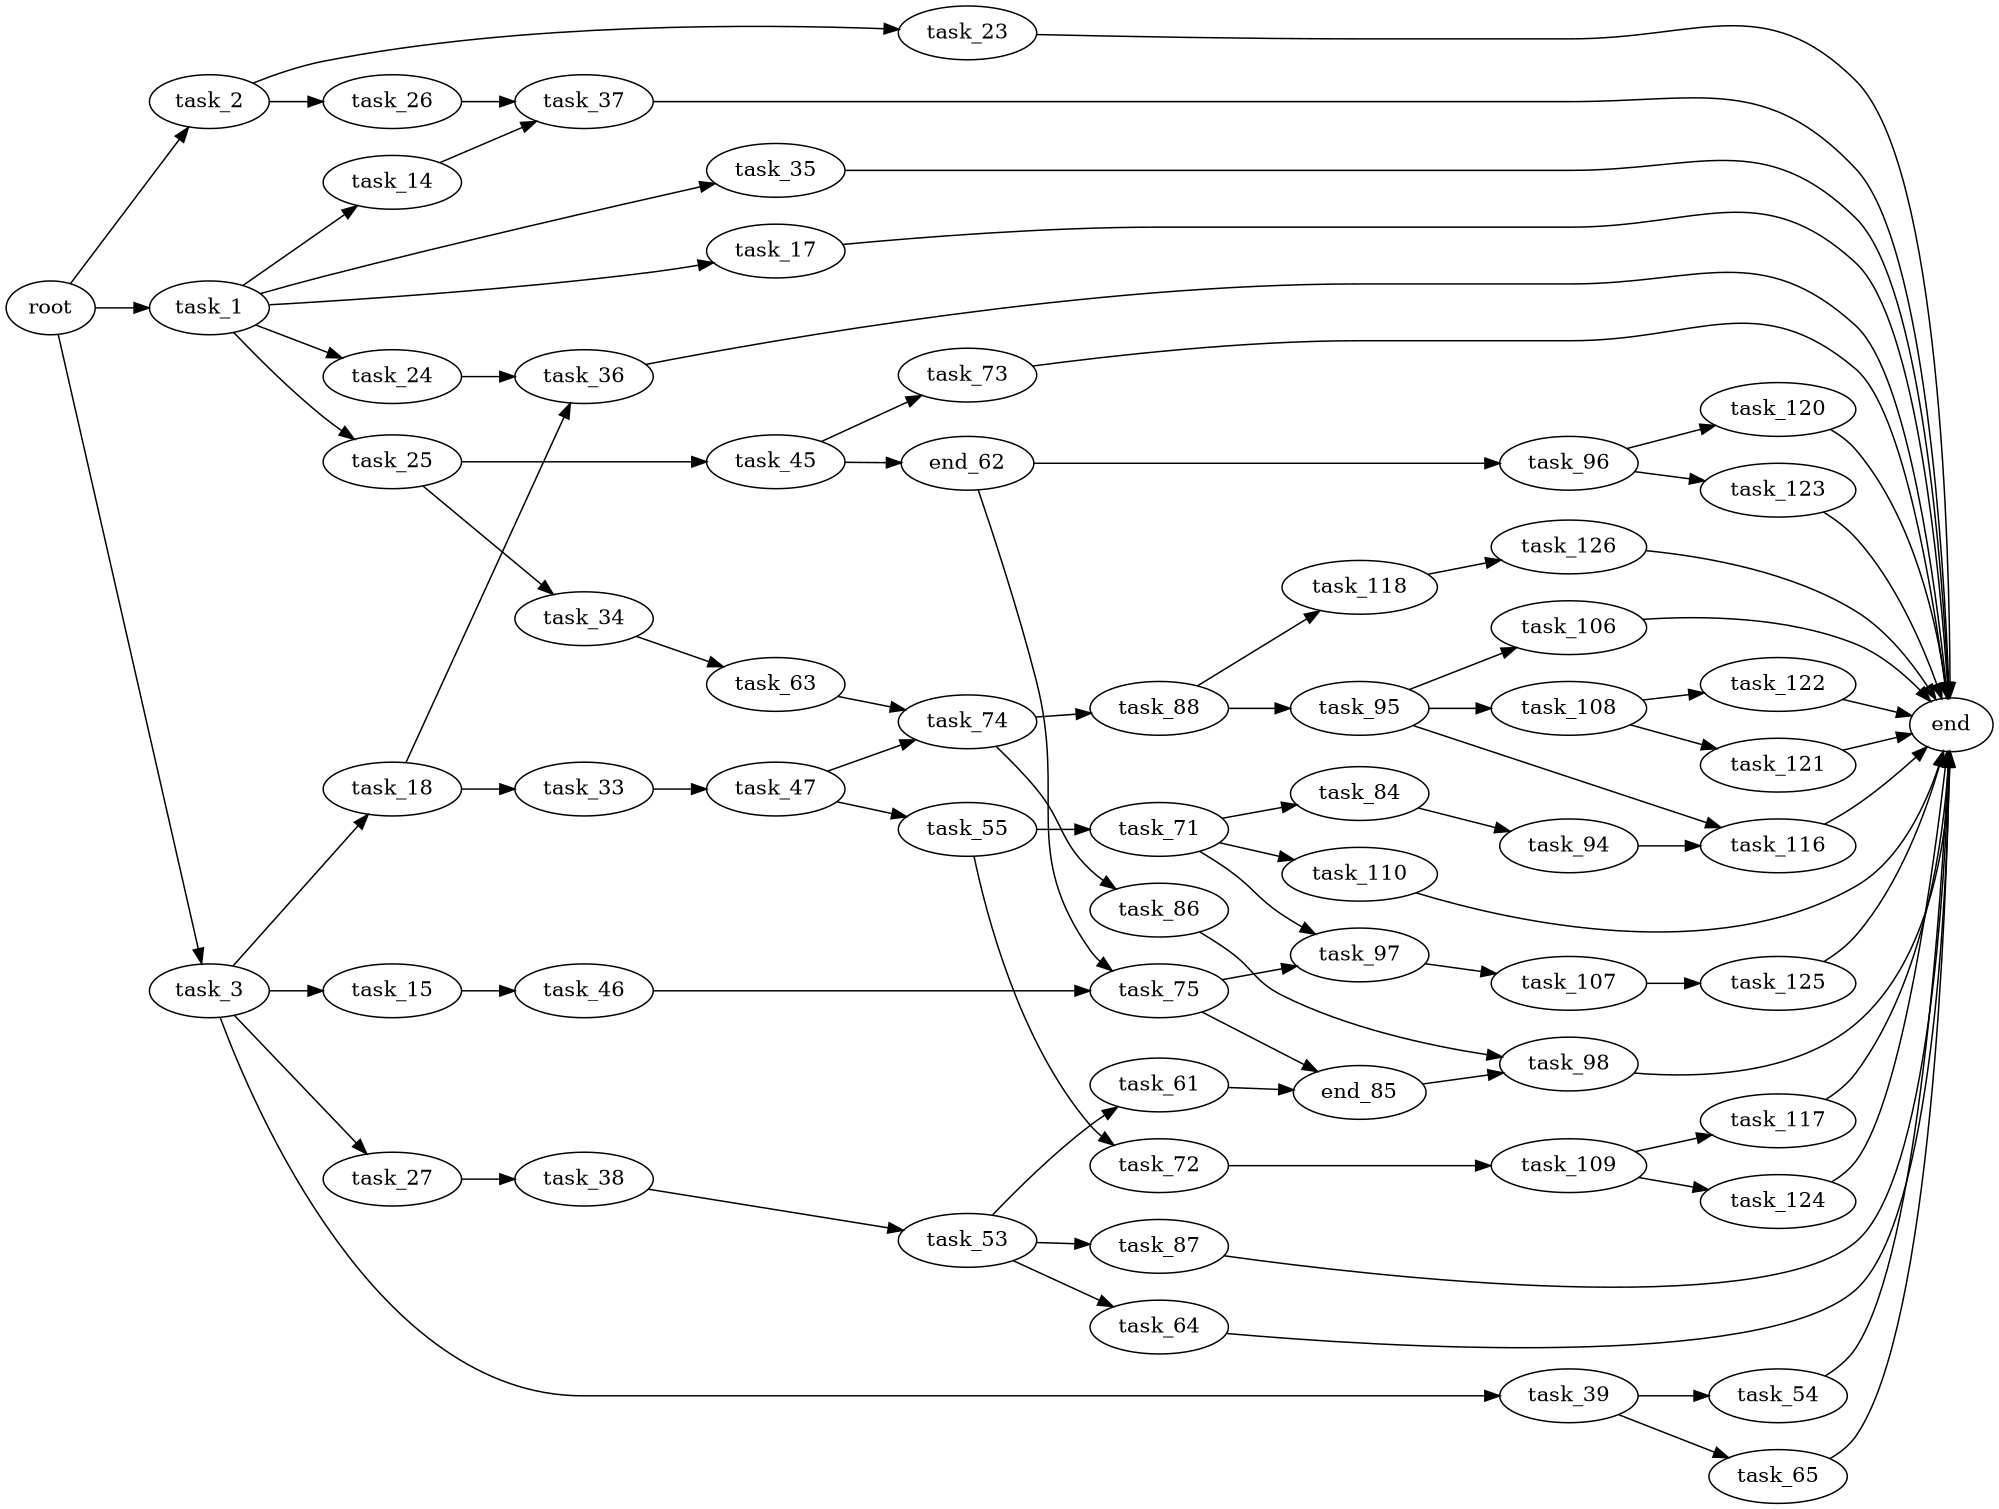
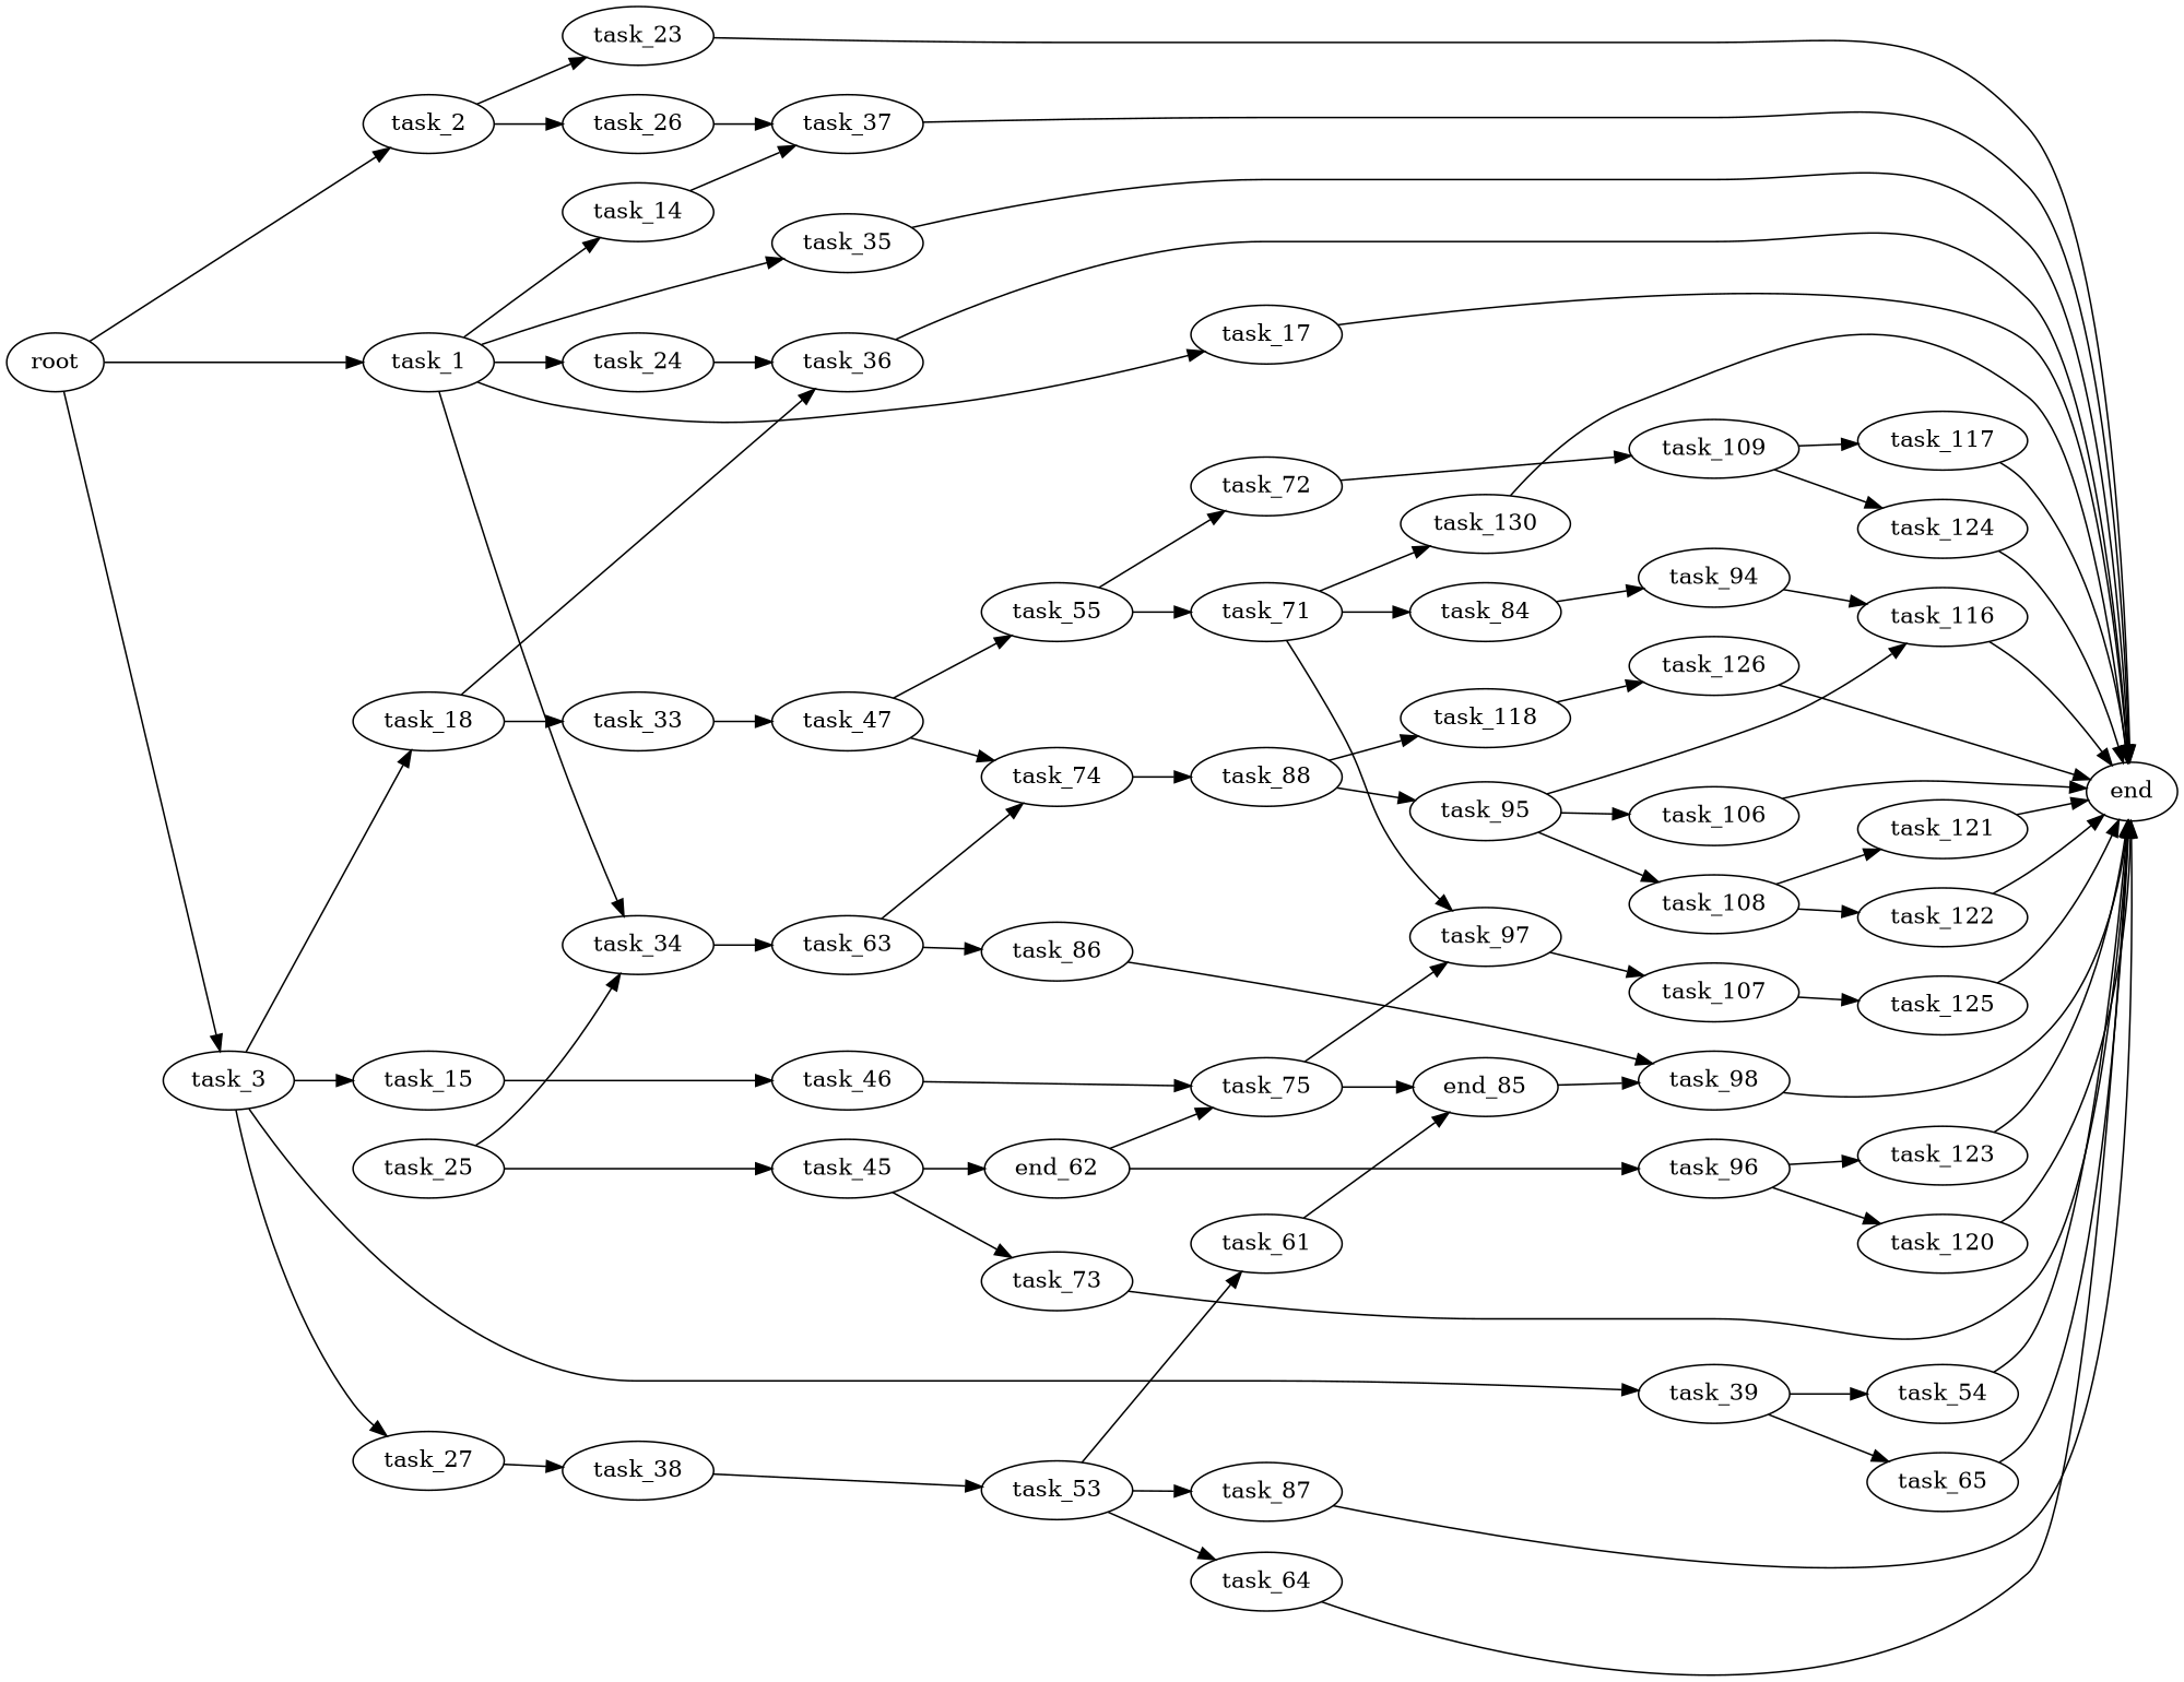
  digraph {
    fontname="DejaVu Serif"
    rankdir=LR
    node [fontname="DejaVu Serif"]
    edge [fontname="DejaVu Serif"]
    root
    task_1
    task_2
    task_3
    n5 [label=task_14]
    task_17
    task_24
    task_25
    task_35
    task_23
    task_26
    task_15
    task_18
    task_27
    task_39
    task_37
    end
    task_36
    task_34
    task_45
    task_46
    task_33
    task_38
    task_54
    task_65
    task_63
    n27 [label=end_62]
    task_73
    task_75
    task_47
    task_53
    n32 [label=end_85]
    task_97
    task_55
    task_74
    task_86
    task_96
    task_61
    task_64
    task_87
    task_71
    task_72
    task_88
    task_98
    task_120
    task_123
    task_107
    task_84
-   task_110
+   task_110 [label=task_130]
    task_109
    task_95
    task_118
    task_94
    task_117
    task_124
    task_116
    task_125
    task_106
    task_108
    task_126
    task_121
    task_122
    root -> task_1
    root -> task_2
    root -> task_3
    task_1 -> n5
    task_1 -> task_17
    task_1 -> task_24
-   task_1 -> task_25
+   task_1 -> task_34
    task_1 -> task_35
    task_2 -> task_23
    task_2 -> task_26
    task_3 -> task_15
    task_3 -> task_18
    task_3 -> task_27
    task_3 -> task_39
    n5 -> task_37
    task_17 -> end
    task_24 -> task_36
    task_25 -> task_34
    task_25 -> task_45
    task_35 -> end
    task_23 -> end
    task_26 -> task_37
    task_15 -> task_46
    task_18 -> task_36
    task_18 -> task_33
    task_27 -> task_38
    task_39 -> task_54
    task_39 -> task_65
    task_37 -> end
    task_36 -> end
    task_34 -> task_63
    task_45 -> n27
    task_45 -> task_73
    task_46 -> task_75
    task_33 -> task_47
    task_38 -> task_53
    task_54 -> end
    task_65 -> end
    task_63 -> task_74
-   task_74 -> task_86
+   task_63 -> task_86
    n27 -> task_75
    n27 -> task_96
    task_73 -> end
    task_75 -> n32
    task_75 -> task_97
    task_47 -> task_55
    task_47 -> task_74
    task_53 -> task_61
    task_53 -> task_64
    task_53 -> task_87
    n32 -> task_98
    task_97 -> task_107
    task_55 -> task_71
    task_55 -> task_72
    task_74 -> task_88
    task_86 -> task_98
    task_96 -> task_120
    task_96 -> task_123
    task_61 -> n32
    task_64 -> end
    task_87 -> end
    task_71 -> task_97
    task_71 -> task_84
    task_71 -> task_110
    task_72 -> task_109
    task_88 -> task_95
    task_88 -> task_118
    task_98 -> end
    task_120 -> end
    task_123 -> end
    task_107 -> task_125
    task_84 -> task_94
    task_110 -> end
    task_109 -> task_117
    task_109 -> task_124
    task_95 -> task_116
    task_95 -> task_106
    task_95 -> task_108
    task_118 -> task_126
    task_94 -> task_116
    task_117 -> end
    task_124 -> end
    task_116 -> end
    task_125 -> end
    task_106 -> end
    task_108 -> task_121
    task_108 -> task_122
    task_126 -> end
    task_121 -> end
    task_122 -> end
  }
